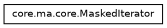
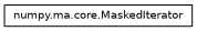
  digraph {
    rankdir=LR
-   n1 [color=black fillcolor=white fontname=Helvetica fontsize=10 height=0.2 label="core.ma.core.MaskedIterator" shape=record style=filled width=0.4]
+   n1 [color=black fillcolor=white fontname=Helvetica fontsize=10 height=0.2 label="numpy.ma.core.MaskedIterator" shape=record style=filled width=0.4]
  }
